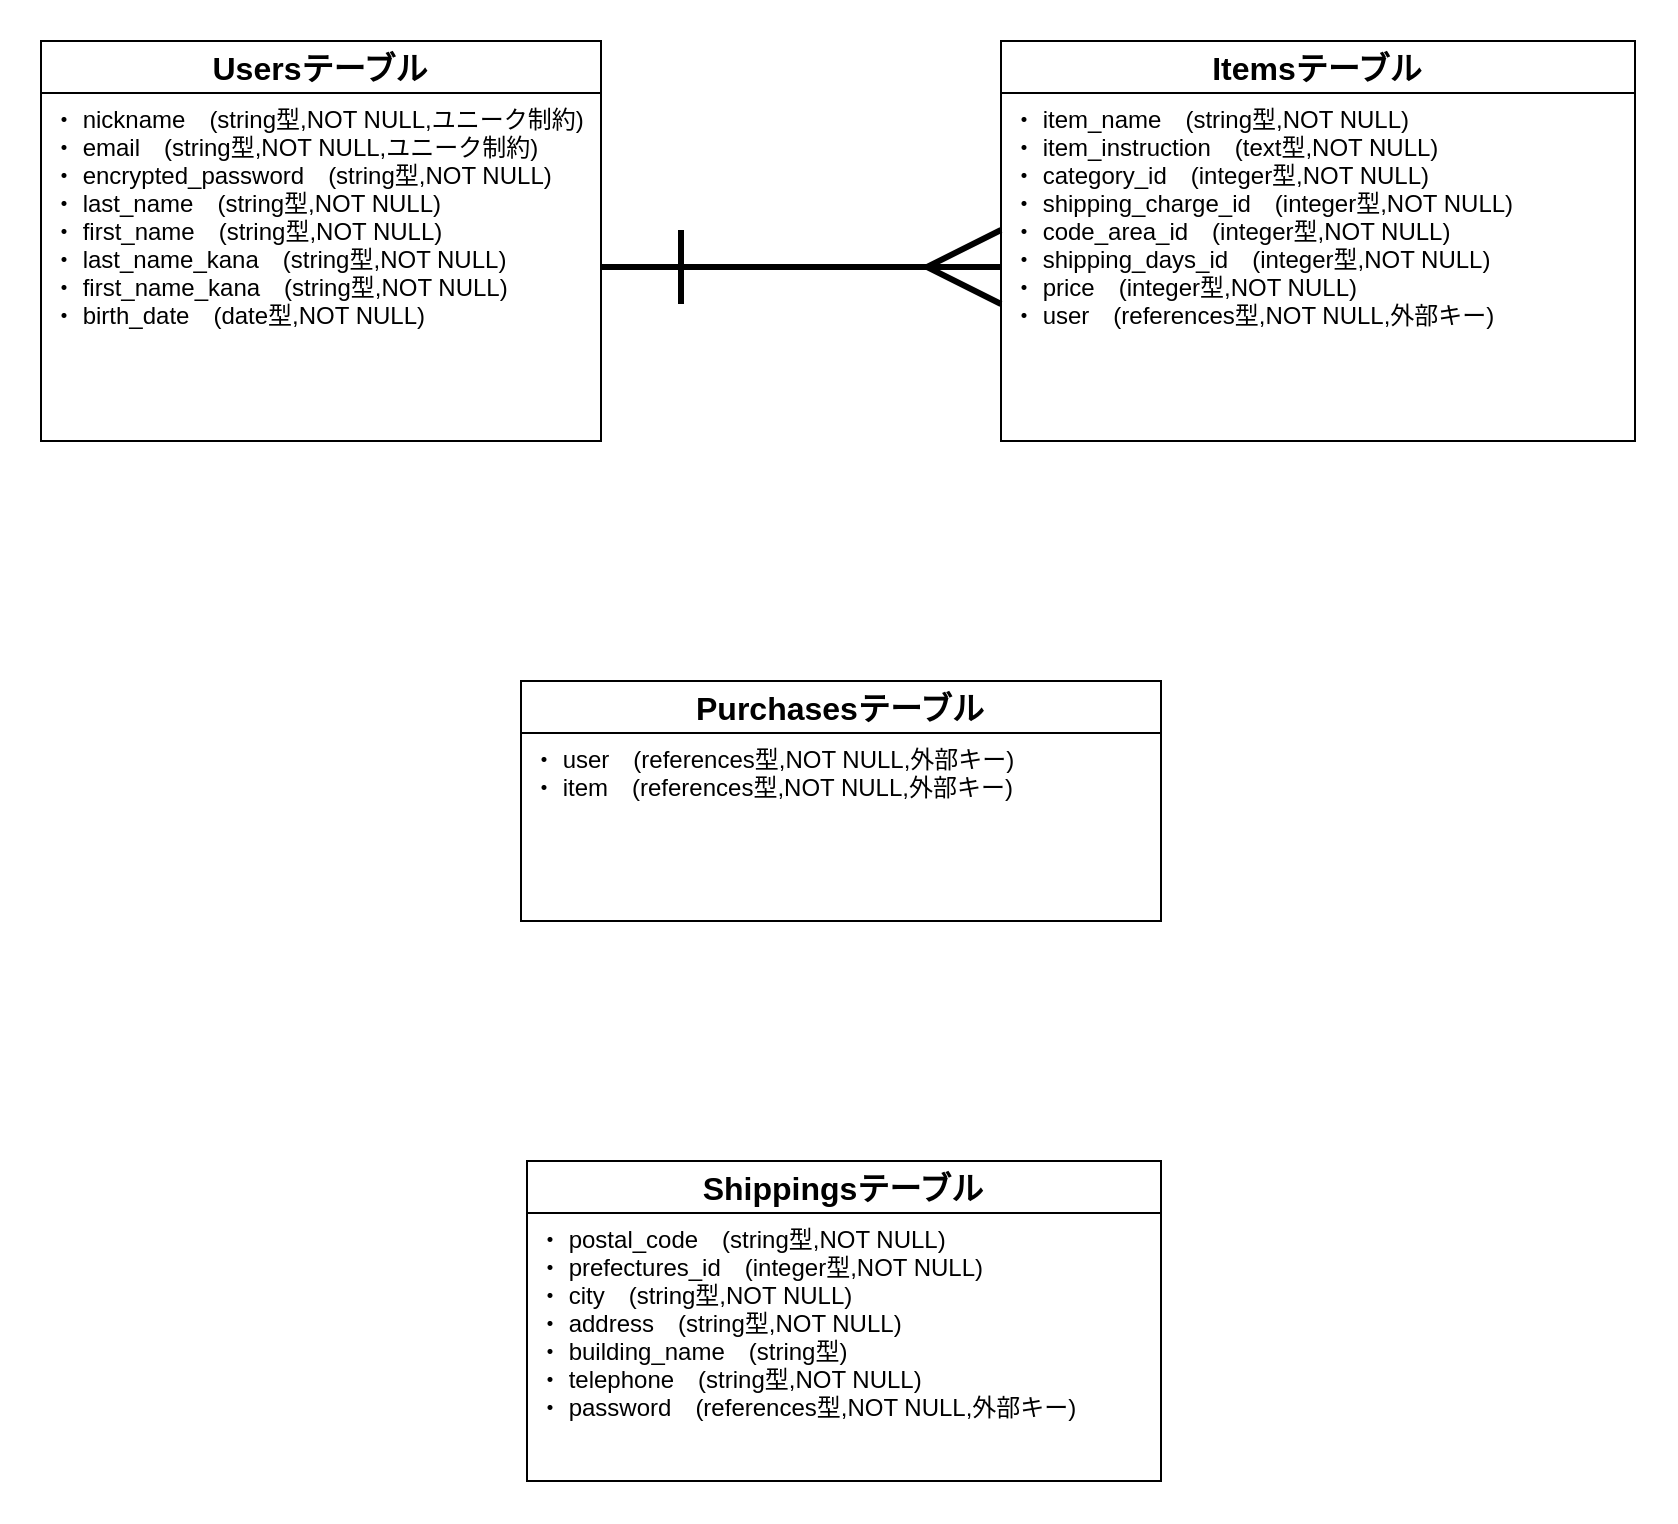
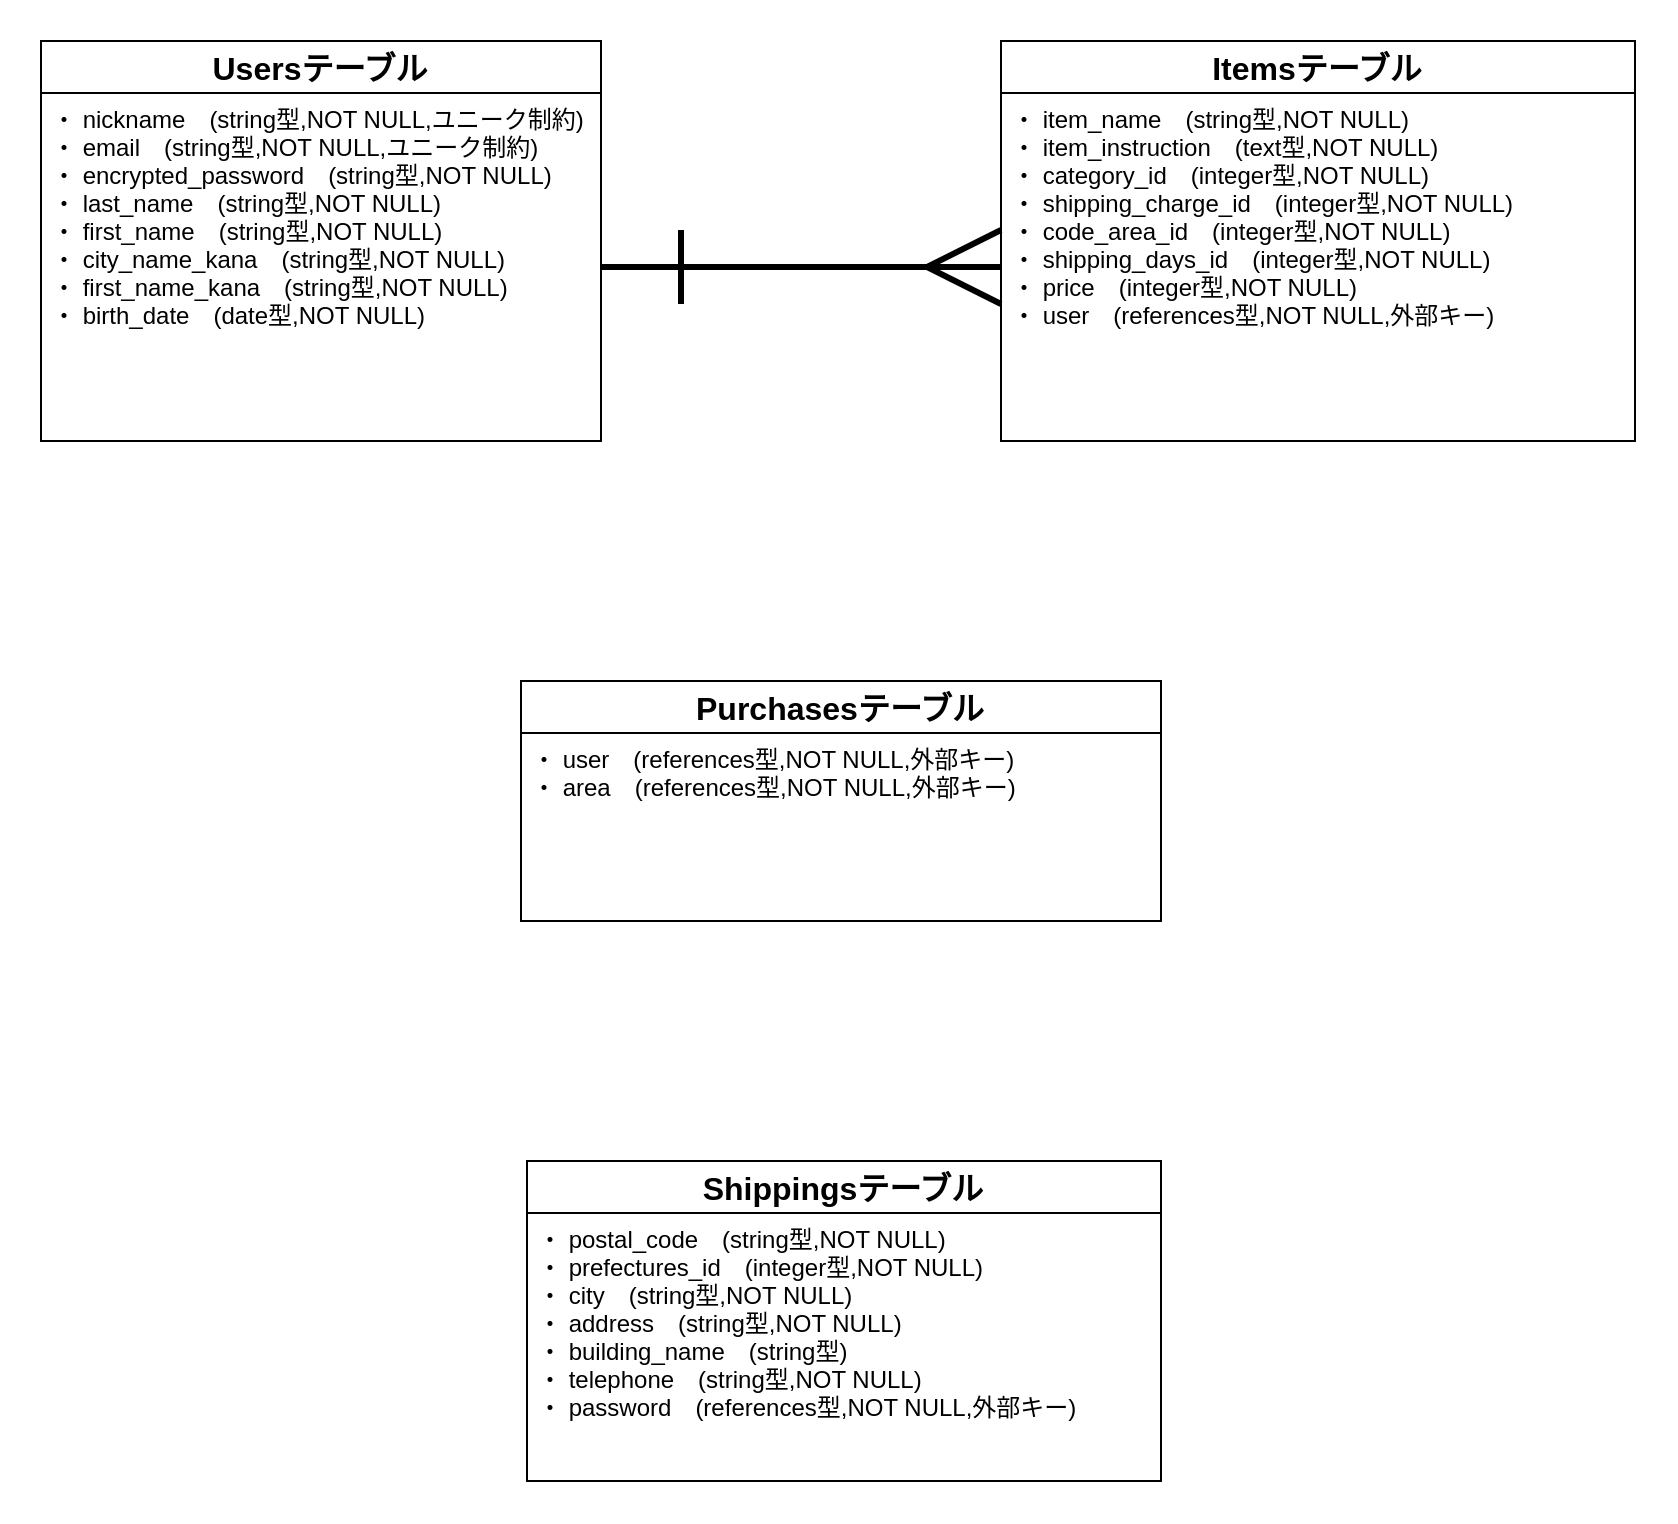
  <mxCell id="0" />
  <mxCell id="1" parent="0" />
  <mxCell id="2" value="Usersテーブル" style="swimlane;fontStyle=1;childLayout=stackLayout;horizontal=1;startSize=26;horizontalStack=0;resizeParent=1;resizeParentMax=0;resizeLast=0;collapsible=1;marginBottom=0;align=center;fontSize=16;labelBackgroundColor=none;" parent="1" vertex="1"><mxGeometry y="20" width="280" height="200" as="geometry" x="20"><mxRectangle x="40" y="80" width="130" height="26" as="alternateBounds" /></mxGeometry></mxCell>
- <mxCell id="3" value="・ nickname　(string型,NOT NULL,ユニーク制約)&#10;・ email　(string型,NOT NULL,ユニーク制約)&#10;・ encrypted_password　(string型,NOT NULL)&#10;・ last_name　(string型,NOT NULL)&#10;・ first_name　(string型,NOT NULL)&#10;・ last_name_kana　(string型,NOT NULL)&#10;・ first_name_kana　(string型,NOT NULL)&#10;・ birth_date　(date型,NOT NULL)&#10;" style="text;strokeColor=none;fillColor=none;spacingLeft=4;spacingRight=4;overflow=hidden;rotatable=0;points=[[0,0.5],[1,0.5]];portConstraint=eastwest;fontSize=12;fontStyle=0;labelBackgroundColor=none;" parent="2" vertex="1"><mxGeometry y="26" width="280" height="174" as="geometry" /></mxCell>
+ <mxCell id="3" value="・ nickname　(string型,NOT NULL,ユニーク制約)&#10;・ email　(string型,NOT NULL,ユニーク制約)&#10;・ encrypted_password　(string型,NOT NULL)&#10;・ last_name　(string型,NOT NULL)&#10;・ first_name　(string型,NOT NULL)&#10;・ city_name_kana　(string型,NOT NULL)&#10;・ first_name_kana　(string型,NOT NULL)&#10;・ birth_date　(date型,NOT NULL)&#10;" style="text;strokeColor=none;fillColor=none;spacingLeft=4;spacingRight=4;overflow=hidden;rotatable=0;points=[[0,0.5],[1,0.5]];portConstraint=eastwest;fontSize=12;fontStyle=0;labelBackgroundColor=none;" parent="2" vertex="1"><mxGeometry y="26" width="280" height="174" as="geometry" /></mxCell>
  <mxCell id="4" style="edgeStyle=none;html=1;fontSize=12;endArrow=baseDash;endFill=0;startSize=6;endSize=33;sourcePerimeterSpacing=0;targetPerimeterSpacing=14;strokeColor=#FFFFFF;strokeWidth=3;exitX=0.759;exitY=1.014;exitDx=0;exitDy=0;exitPerimeter=0;" parent="1" source="6" edge="1"><mxGeometry relative="1" as="geometry"><mxPoint x="620" y="420" as="targetPoint" /><Array as="points"><mxPoint x="741" y="420" /><mxPoint x="580" y="420" /></Array></mxGeometry></mxCell>
  <mxCell id="5" value="Itemsテーブル" style="swimlane;fontStyle=1;childLayout=stackLayout;horizontal=1;startSize=26;horizontalStack=0;resizeParent=1;resizeParentMax=0;resizeLast=0;collapsible=1;marginBottom=0;align=center;fontSize=16;labelBackgroundColor=none;" parent="1" vertex="1"><mxGeometry x="500" y="20" width="317" height="200" as="geometry"><mxRectangle x="40" y="80" width="130" height="26" as="alternateBounds" /></mxGeometry></mxCell>
  <mxCell id="6" value="・ item_name　(string型,NOT NULL)&#10;・ item_instruction　(text型,NOT NULL)&#10;・ category_id　(integer型,NOT NULL)&#10;・ shipping_charge_id　(integer型,NOT NULL)&#10;・ code_area_id　(integer型,NOT NULL)&#10;・ shipping_days_id　(integer型,NOT NULL)&#10;・ price　(integer型,NOT NULL)&#10;・ user　(references型,NOT NULL,外部キー)&#10;" style="text;strokeColor=none;fillColor=none;spacingLeft=4;spacingRight=4;overflow=hidden;rotatable=0;points=[[0,0.5],[1,0.5]];portConstraint=eastwest;fontSize=12;fontStyle=0;labelBackgroundColor=none;" parent="5" vertex="1"><mxGeometry y="26" width="317" height="174" as="geometry" /></mxCell>
  <mxCell id="7" style="edgeStyle=none;html=1;fontSize=12;endArrow=baseDash;endFill=0;startSize=6;endSize=33;sourcePerimeterSpacing=0;targetPerimeterSpacing=14;strokeColor=#FFFFFF;strokeWidth=3;exitX=-0.005;exitY=0.58;exitDx=0;exitDy=0;exitPerimeter=0;" parent="1" source="11" edge="1"><mxGeometry relative="1" as="geometry"><mxPoint x="100" y="260" as="targetPoint" /><Array as="points"><mxPoint x="100" y="421" /></Array></mxGeometry></mxCell>
  <mxCell id="8" style="edgeStyle=none;html=1;fontSize=12;endArrow=baseDash;endFill=0;startSize=6;endSize=33;sourcePerimeterSpacing=0;targetPerimeterSpacing=14;strokeColor=#FFFFFF;strokeWidth=3;" parent="1" edge="1"><mxGeometry relative="1" as="geometry"><mxPoint x="740" y="260" as="targetPoint" /><mxPoint x="580" y="420" as="sourcePoint" /><Array as="points"><mxPoint x="740" y="420" /></Array></mxGeometry></mxCell>
  <mxCell id="9" style="edgeStyle=none;html=1;fontSize=12;endArrow=baseDash;endFill=0;startSize=6;endSize=33;sourcePerimeterSpacing=0;targetPerimeterSpacing=14;strokeColor=#FFFFFF;strokeWidth=3;" parent="1" source="10" edge="1"><mxGeometry relative="1" as="geometry"><mxPoint x="420" y="560" as="targetPoint" /></mxGeometry></mxCell>
  <mxCell id="10" value="Purchasesテーブル" style="swimlane;fontStyle=1;childLayout=stackLayout;horizontal=1;startSize=26;horizontalStack=0;resizeParent=1;resizeParentMax=0;resizeLast=0;collapsible=1;marginBottom=0;align=center;fontSize=16;labelBackgroundColor=none;" parent="1" vertex="1"><mxGeometry x="260" y="340" width="320" height="120" as="geometry"><mxRectangle x="40" y="80" width="130" height="26" as="alternateBounds" /></mxGeometry></mxCell>
- <mxCell id="11" value="・ user　(references型,NOT NULL,外部キー)&#10;・ item　(references型,NOT NULL,外部キー)&#10;" style="text;strokeColor=none;fillColor=none;spacingLeft=4;spacingRight=4;overflow=hidden;rotatable=0;points=[[0,0.5],[1,0.5]];portConstraint=eastwest;fontSize=12;fontStyle=0;labelBackgroundColor=none;" parent="10" vertex="1"><mxGeometry y="26" width="320" height="94" as="geometry" /></mxCell>
+ <mxCell id="11" value="・ user　(references型,NOT NULL,外部キー)&#10;・ area　(references型,NOT NULL,外部キー)&#10;" style="text;strokeColor=none;fillColor=none;spacingLeft=4;spacingRight=4;overflow=hidden;rotatable=0;points=[[0,0.5],[1,0.5]];portConstraint=eastwest;fontSize=12;fontStyle=0;labelBackgroundColor=none;" parent="10" vertex="1"><mxGeometry y="26" width="320" height="94" as="geometry" /></mxCell>
  <mxCell id="12" style="edgeStyle=none;html=1;fontSize=12;endArrow=baseDash;endFill=0;startSize=6;endSize=33;sourcePerimeterSpacing=0;targetPerimeterSpacing=14;strokeColor=#FFFFFF;strokeWidth=3;" parent="1" edge="1"><mxGeometry relative="1" as="geometry"><mxPoint x="420.5" y="480" as="targetPoint" /><mxPoint x="420.5" y="580" as="sourcePoint" /></mxGeometry></mxCell>
  <mxCell id="13" value="Shippingsテーブル" style="swimlane;fontStyle=1;childLayout=stackLayout;horizontal=1;startSize=26;horizontalStack=0;resizeParent=1;resizeParentMax=0;resizeLast=0;collapsible=1;marginBottom=0;align=center;fontSize=16;labelBackgroundColor=none;" parent="1" vertex="1"><mxGeometry x="263" y="580" width="317" height="160" as="geometry"><mxRectangle x="40" y="80" width="130" height="26" as="alternateBounds" /></mxGeometry></mxCell>
  <mxCell id="14" value="・ postal_code　(string型,NOT NULL)&#10;・ prefectures_id　(integer型,NOT NULL)&#10;・ city　(string型,NOT NULL)&#10;・ address　(string型,NOT NULL)&#10;・ building_name　(string型)&#10;・ telephone　(string型,NOT NULL)&#10;・ password　(references型,NOT NULL,外部キー)&#10;" style="text;strokeColor=none;fillColor=none;spacingLeft=4;spacingRight=4;overflow=hidden;rotatable=0;points=[[0,0.5],[1,0.5]];portConstraint=eastwest;fontSize=12;fontStyle=0;labelBackgroundColor=none;" parent="13" vertex="1"><mxGeometry y="26" width="317" height="134" as="geometry" /></mxCell>
  <mxCell id="15" style="edgeStyle=none;html=1;entryX=0;entryY=0.5;entryDx=0;entryDy=0;fontSize=12;endArrow=ERmany;endFill=0;" parent="1" target="6" edge="1"><mxGeometry relative="1" as="geometry"><mxPoint x="500" y="133" as="sourcePoint" /></mxGeometry></mxCell>
  <mxCell id="16" style="edgeStyle=none;html=1;fontSize=12;endArrow=ERmany;endFill=0;strokeWidth=3;sourcePerimeterSpacing=0;startSize=6;targetPerimeterSpacing=14;endSize=33;" parent="1" edge="1"><mxGeometry relative="1" as="geometry"><mxPoint x="500" y="133" as="targetPoint" /><mxPoint x="300" y="133" as="sourcePoint" /></mxGeometry></mxCell>
  <mxCell id="17" style="edgeStyle=none;html=1;fontSize=12;endArrow=baseDash;endFill=0;startSize=6;endSize=33;sourcePerimeterSpacing=0;targetPerimeterSpacing=14;strokeWidth=3;" parent="1" source="6" edge="1"><mxGeometry relative="1" as="geometry"><mxPoint x="340" y="133" as="targetPoint" /></mxGeometry></mxCell>
